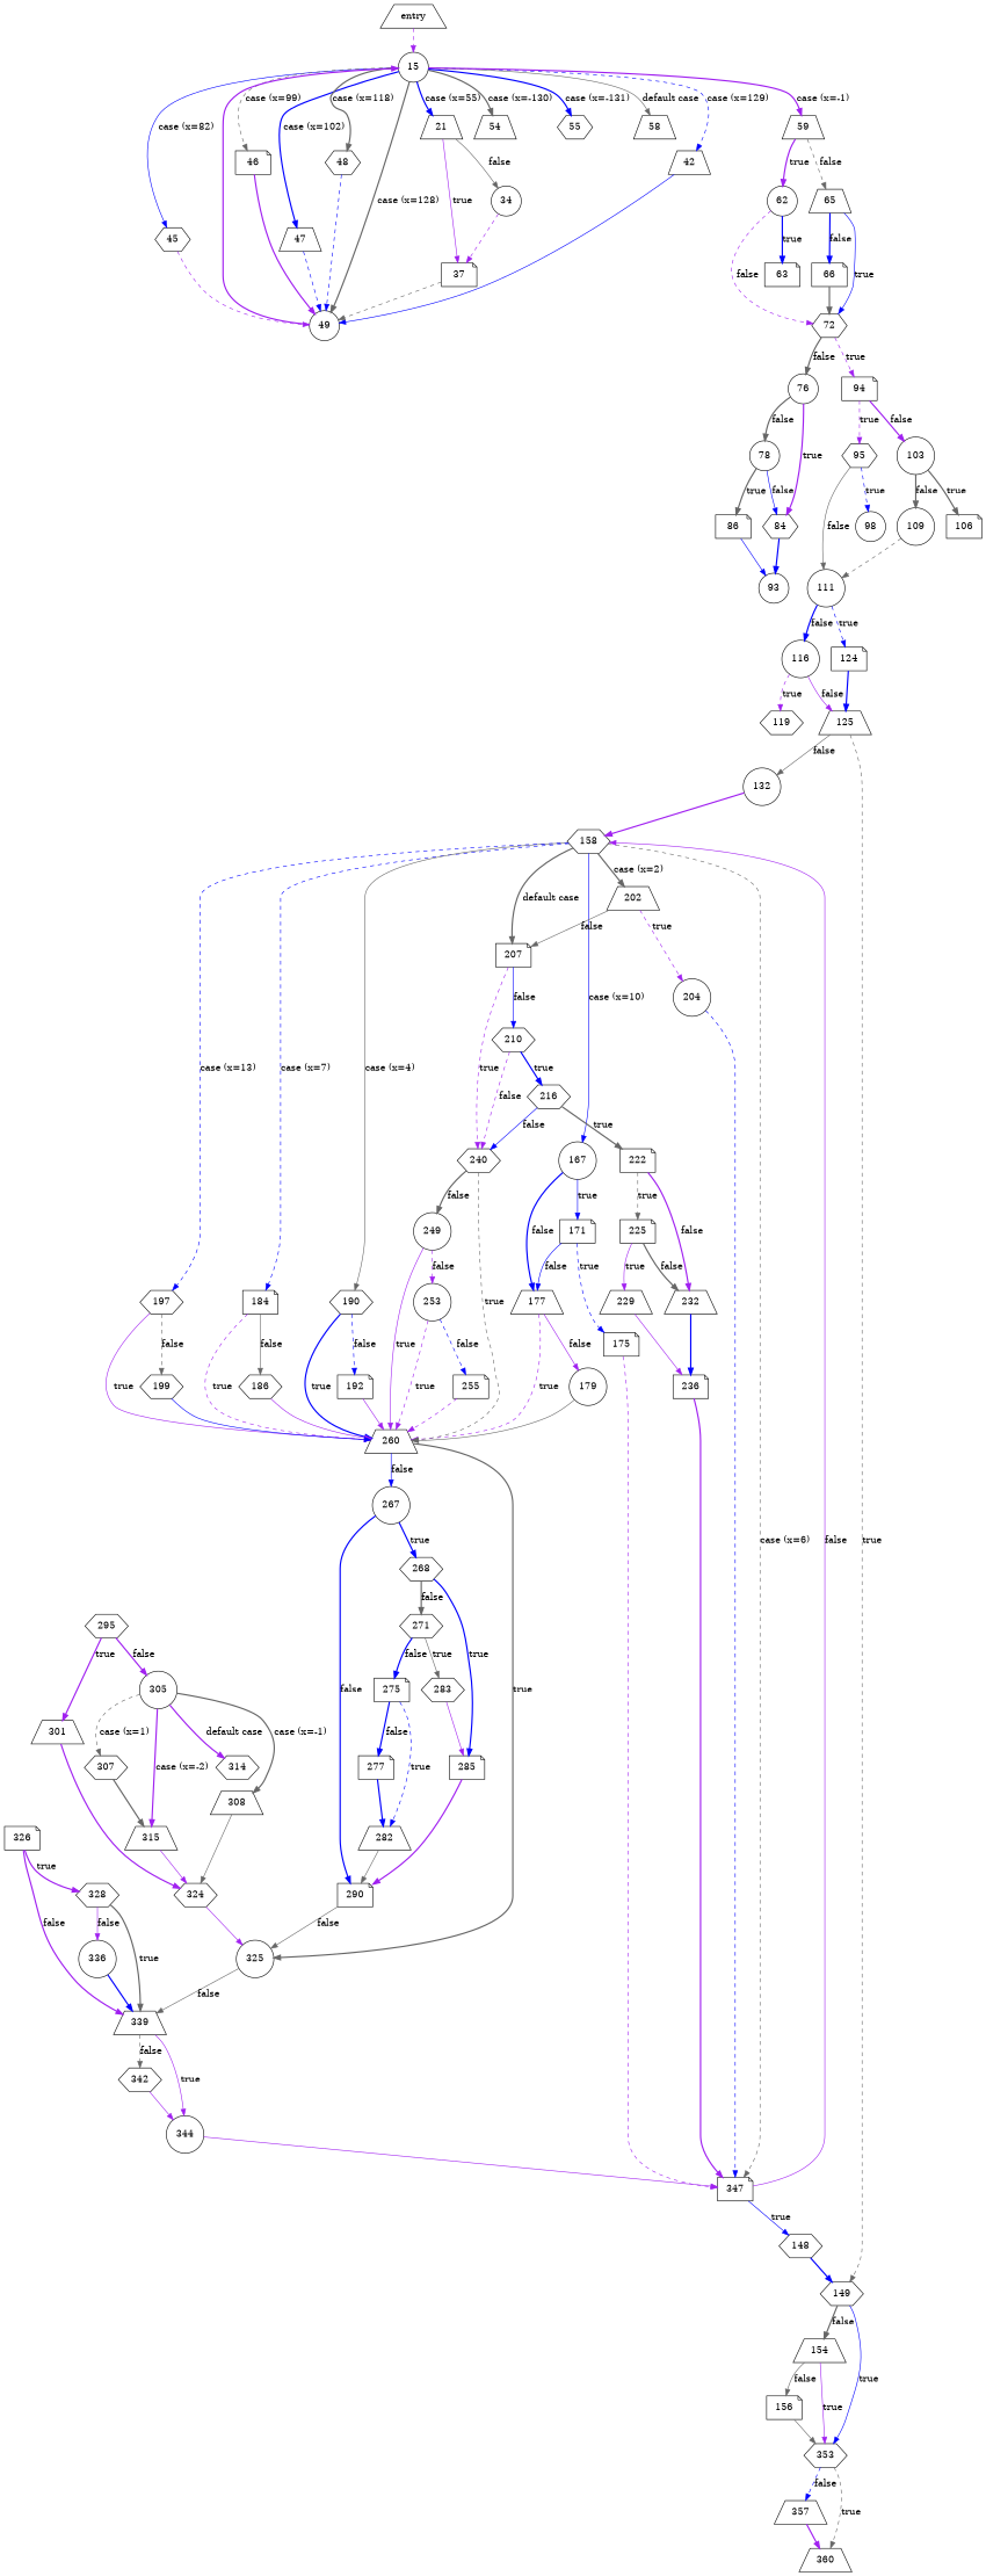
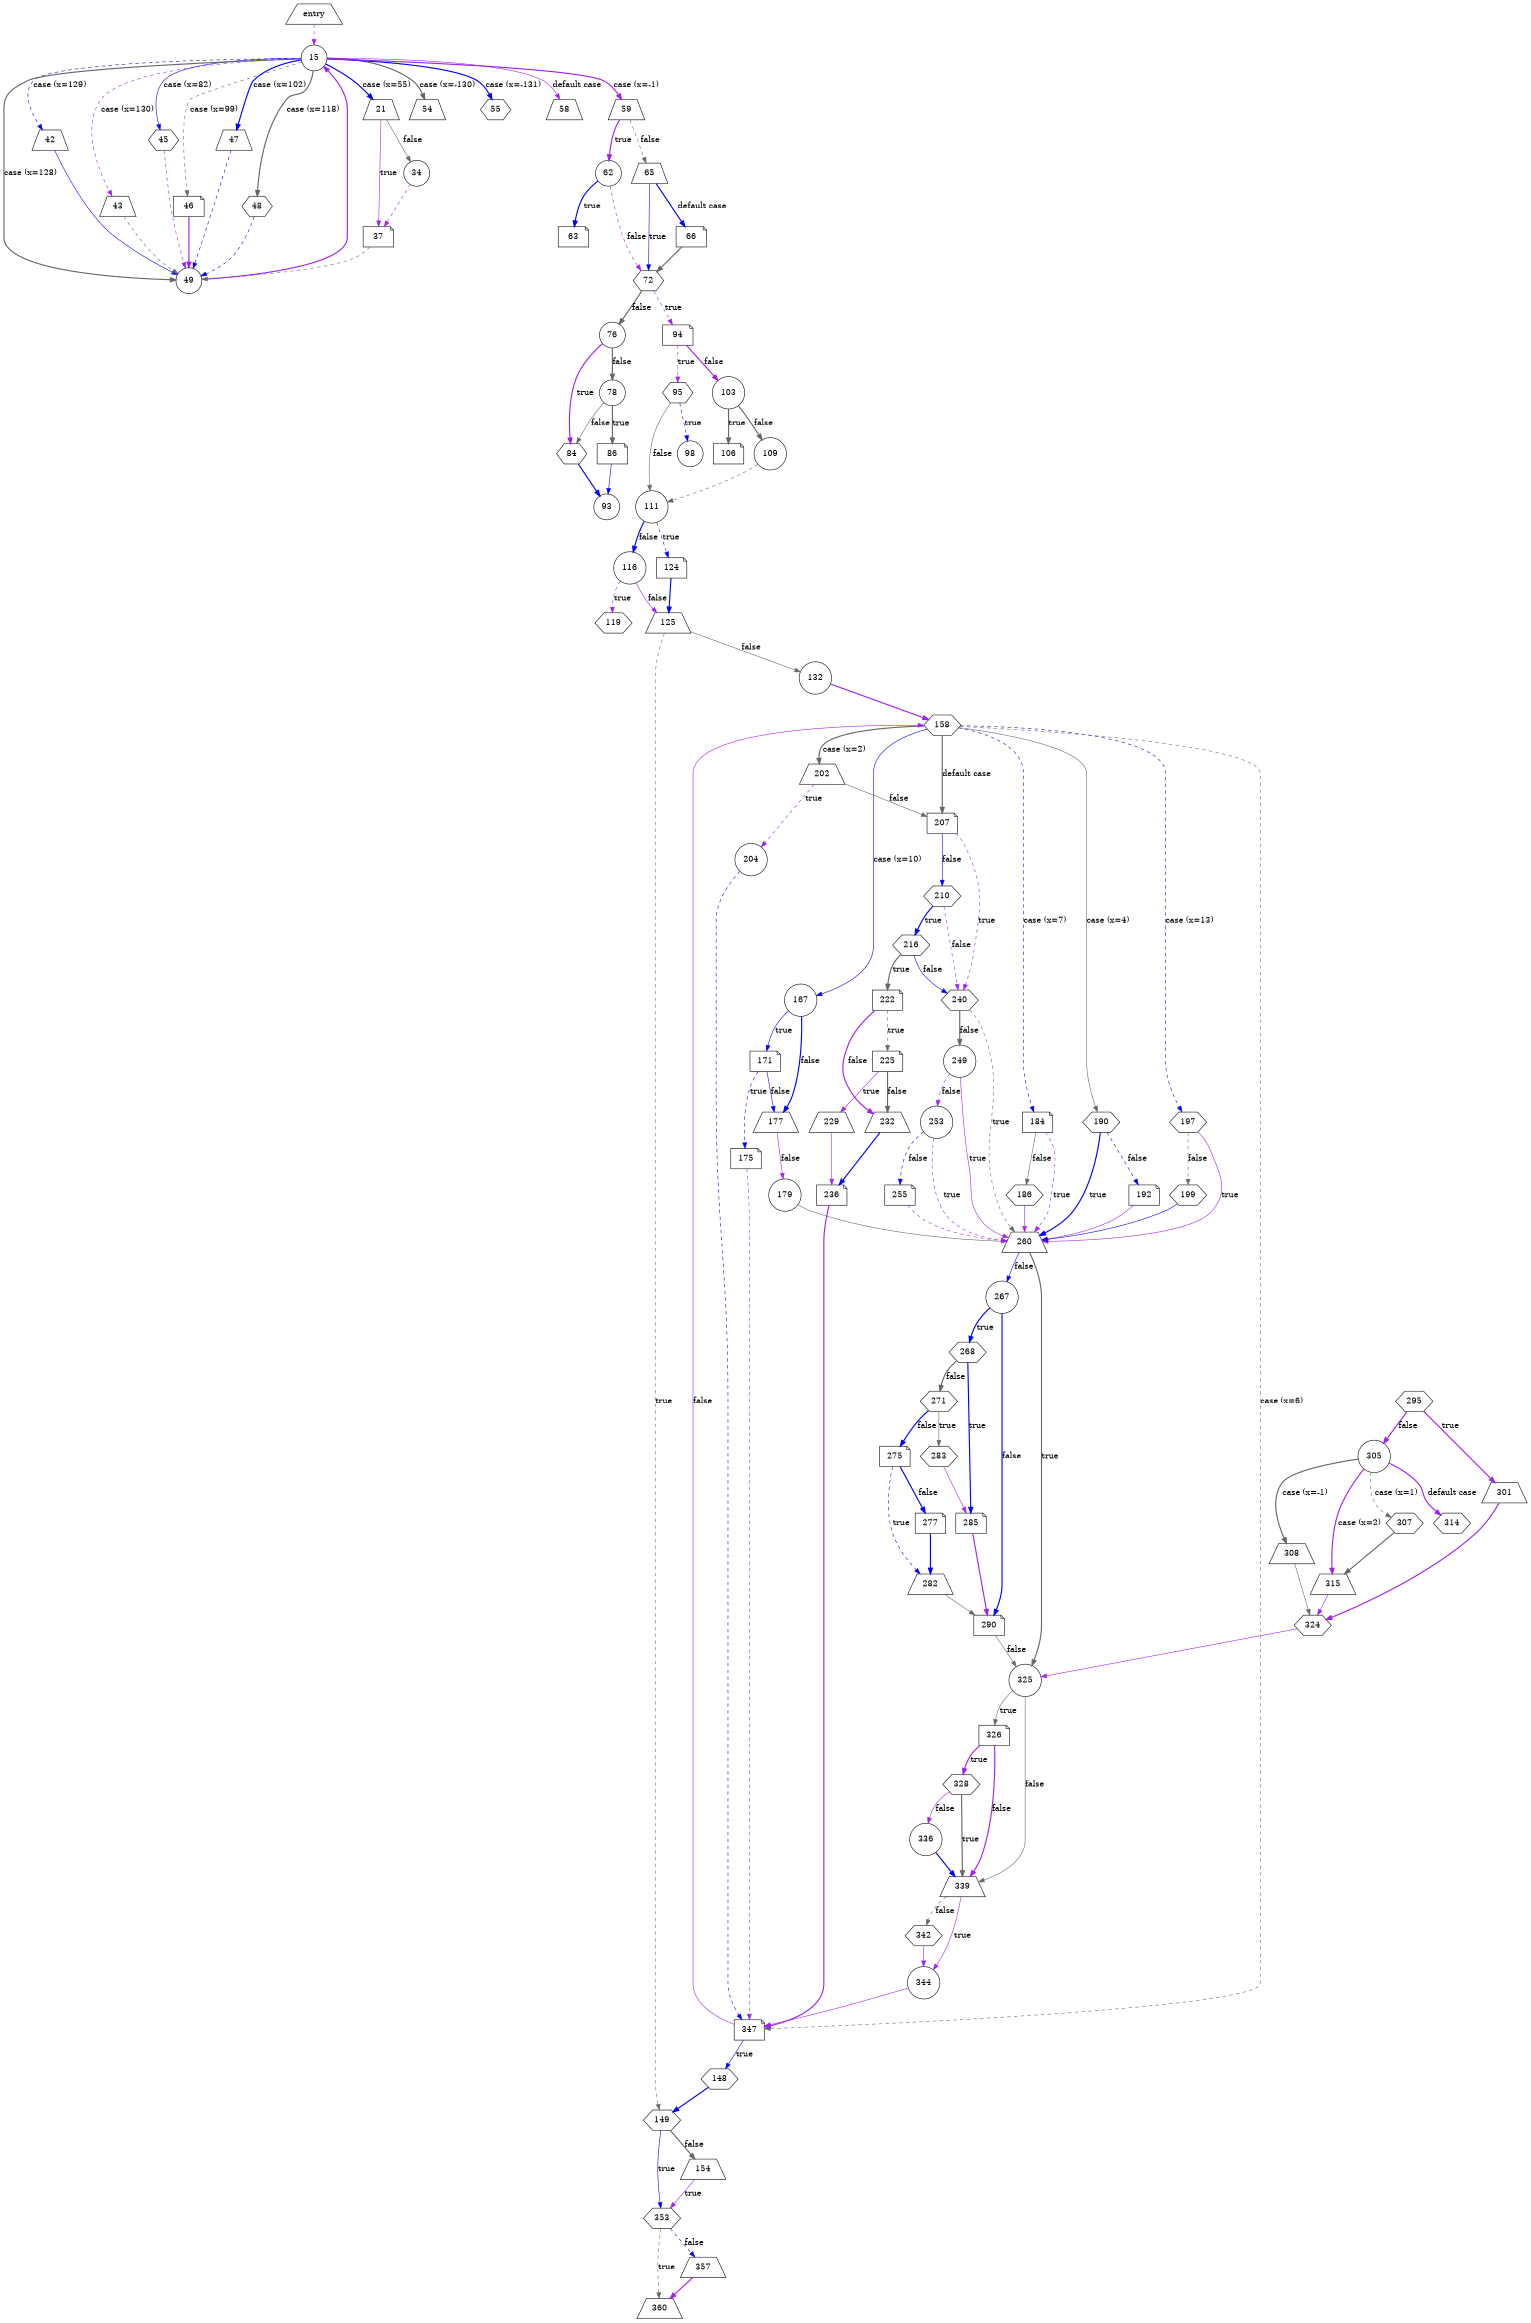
  digraph {
    node [shape=hexagon]
    edge [color=purple style=bold]
    n1 [label=entry shape=trapezium]
    15 [shape=circle]
    21 [shape=trapezium]
    42 [shape=trapezium]
+   43 [shape=trapezium]
    45
    46 [shape=note]
    47 [shape=trapezium]
    48
    49 [shape=circle]
    54 [shape=trapezium]
    55
    58 [shape=trapezium]
    59 [shape=trapezium]
    34 [shape=circle]
    37 [shape=note]
    62 [shape=circle]
    65 [shape=trapezium]
    63 [shape=note]
    72
    66 [shape=note]
    76 [shape=circle]
    94 [shape=note]
    78 [shape=circle]
    84
    95
    103 [shape=circle]
    86 [shape=note]
    93 [shape=circle]
    98 [shape=circle]
    111 [shape=circle]
    106 [shape=note]
    109 [shape=circle]
    116 [shape=circle]
    124 [shape=note]
    119
    125 [shape=trapezium]
    132 [shape=circle]
    149
    158
    154 [shape=trapezium]
    353
    167 [shape=circle]
    184 [shape=note]
    190
    197
    202 [shape=trapezium]
    207 [shape=note]
    347 [shape=note]
    148
-   156 [shape=note]
    357 [shape=trapezium]
    360 [shape=trapezium]
    171 [shape=note]
    177 [shape=trapezium]
    260 [shape=trapezium]
    186
    192 [shape=note]
    199
    204 [shape=circle]
    210
    240
    175 [shape=note]
    179 [shape=circle]
    267 [shape=circle]
    325 [shape=circle]
    216
    249 [shape=circle]
    222 [shape=note]
    225 [shape=note]
    232 [shape=trapezium]
    229 [shape=trapezium]
    236 [shape=note]
    253 [shape=circle]
    255 [shape=note]
    268
    290 [shape=note]
    326 [shape=note]
    339 [shape=trapezium]
    271
    285 [shape=note]
    275 [shape=note]
    283
    277 [shape=note]
    282 [shape=trapezium]
    301 [shape=trapezium]
    295
    305 [shape=circle]
    324
    307
    308 [shape=trapezium]
    314
    315 [shape=trapezium]
    328
    342
    344 [shape=circle]
    336 [shape=circle]
    n1 -> 15 [style=dashed]
    15 -> 21 [color=blue label="case (x=55)"]
    15 -> 42 [color=blue label="case (x=129)" style=dashed]
+   15 -> 43 [label="case (x=130)" style=dashed]
    15 -> 45 [color=blue label="case (x=82)" style=solid]
    15 -> 46 [color=gray40 label="case (x=99)" style=dashed]
    15 -> 47 [color=blue label="case (x=102)"]
    15 -> 48 [color=gray40 label="case (x=118)"]
    15 -> 49 [color=gray40 label="case (x=128)"]
    15 -> 54 [color=gray40 label="case (x=-130)"]
    15 -> 55 [color=blue label="case (x=-131)"]
-   15 -> 58 [color=gray40 label="default case" style=solid]
+   15 -> 58 [label="default case" style=solid]
    15 -> 59 [label="case (x=-1)"]
    21 -> 34 [color=gray40 label=false style=solid]
    21 -> 37 [label=true style=solid]
    42 -> 49 [color=blue style=solid]
+   43 -> 49 [color=gray40 style=dashed]
    45 -> 49 [style=dashed]
    46 -> 49
    47 -> 49 [color=blue style=dashed]
    48 -> 49 [color=blue style=dashed]
    49 -> 15
    59 -> 62 [label=true]
    59 -> 65 [color=gray40 label=false style=dashed]
    34 -> 37 [style=dashed]
    37 -> 49 [color=gray40 style=dashed]
    62 -> 63 [color=blue label=true]
    62 -> 72 [label=false style=dashed]
    65 -> 72 [color=blue label=true style=solid]
-   65 -> 66 [color=blue label=false]
+   65 -> 66 [color=blue label="default case"]
    72 -> 76 [color=gray40 label=false]
    72 -> 94 [label=true style=dashed]
    66 -> 72 [color=gray40]
    76 -> 78 [color=gray40 label=false]
    76 -> 84 [label=true]
    94 -> 95 [label=true style=dashed]
    94 -> 103 [label=false]
-   78 -> 84 [color=blue label=false style=solid]
+   78 -> 84 [color=gray40 label=false style=solid]
    78 -> 86 [color=gray40 label=true]
    84 -> 93 [color=blue]
    95 -> 98 [color=blue label=true style=dashed]
    95 -> 111 [color=gray40 label=false style=solid]
    103 -> 106 [color=gray40 label=true]
    103 -> 109 [color=gray40 label=false]
    86 -> 93 [color=blue style=solid]
    111 -> 116 [color=blue label=false]
    111 -> 124 [color=blue label=true style=dashed]
    109 -> 111 [color=gray40 style=dashed]
    116 -> 119 [label=true style=dashed]
    116 -> 125 [label=false style=solid]
    124 -> 125 [color=blue]
    125 -> 132 [color=gray40 label=false style=solid]
    125 -> 149 [color=gray40 label=true style=dashed]
    132 -> 158
    149 -> 154 [color=gray40 label=false]
    149 -> 353 [color=blue label=true style=solid]
    158 -> 167 [color=blue label="case (x=10)" style=solid]
    158 -> 184 [color=blue label="case (x=7)" style=dashed]
    158 -> 190 [color=gray40 label="case (x=4)" style=solid]
    158 -> 197 [color=blue label="case (x=13)" style=dashed]
    158 -> 202 [color=gray40 label="case (x=2)"]
    158 -> 207 [color=gray40 label="default case"]
    158 -> 347 [color=gray40 label="case (x=6)" style=dashed]
    154 -> 353 [label=true style=solid]
-   154 -> 156 [color=gray40 label=false style=solid]
    353 -> 357 [color=blue label=false style=dashed]
    353 -> 360 [color=gray40 label=true style=dashed]
    167 -> 171 [color=blue label=true style=solid]
    167 -> 177 [color=blue label=false]
    184 -> 260 [label=true style=dashed]
    184 -> 186 [color=gray40 label=false style=solid]
    190 -> 260 [color=blue label=true]
    190 -> 192 [color=blue label=false style=dashed]
    197 -> 260 [label=true style=solid]
    197 -> 199 [color=gray40 label=false style=dashed]
    202 -> 207 [color=gray40 label=false style=solid]
    202 -> 204 [label=true style=dashed]
    207 -> 210 [color=blue label=false style=solid]
    207 -> 240 [label=true style=dashed]
    347 -> 158 [label=false style=solid]
    347 -> 148 [color=blue label=true style=solid]
    148 -> 149 [color=blue]
-   156 -> 353 [color=gray40 style=solid]
    357 -> 360
    171 -> 177 [color=blue label=false style=solid]
    171 -> 175 [color=blue label=true style=dashed]
-   177 -> 260 [label=true style=dashed]
    177 -> 179 [label=false style=solid]
    260 -> 267 [color=blue label=false style=solid]
    260 -> 325 [color=gray40 label=true]
    186 -> 260 [style=solid]
    192 -> 260 [style=solid]
    199 -> 260 [color=blue style=solid]
    204 -> 347 [color=blue style=dashed]
    210 -> 240 [label=false style=dashed]
    210 -> 216 [color=blue label=true]
    240 -> 260 [color=gray40 label=true style=dashed]
    240 -> 249 [color=gray40 label=false]
    175 -> 347 [style=dashed]
    179 -> 260 [color=gray40 style=solid]
    267 -> 268 [color=blue label=true]
    267 -> 290 [color=blue label=false]
+   325 -> 326 [color=gray40 label=true style=solid]
    325 -> 339 [color=gray40 label=false style=solid]
    216 -> 240 [color=blue label=false style=solid]
    216 -> 222 [color=gray40 label=true]
    249 -> 260 [label=true style=solid]
    249 -> 253 [label=false style=dashed]
    222 -> 225 [color=gray40 label=true style=dashed]
    222 -> 232 [label=false]
    225 -> 232 [color=gray40 label=false]
    225 -> 229 [label=true style=solid]
    232 -> 236 [color=blue]
    229 -> 236 [style=solid]
    236 -> 347
    253 -> 260 [label=true style=dashed]
    253 -> 255 [color=blue label=false style=dashed]
    255 -> 260 [style=dashed]
    268 -> 271 [color=gray40 label=false]
    268 -> 285 [color=blue label=true]
    290 -> 325 [color=gray40 label=false style=solid]
    326 -> 339 [label=false]
    326 -> 328 [label=true]
    339 -> 342 [color=gray40 label=false style=dashed]
    339 -> 344 [label=true style=solid]
    271 -> 275 [color=blue label=false]
    271 -> 283 [color=gray40 label=true style=solid]
    285 -> 290
    275 -> 277 [color=blue label=false]
    275 -> 282 [color=blue label=true style=dashed]
    283 -> 285 [style=solid]
    277 -> 282 [color=blue]
    282 -> 290 [color=gray40 style=solid]
    301 -> 324
    295 -> 301 [label=true]
    295 -> 305 [label=false]
    305 -> 307 [color=gray40 label="case (x=1)" style=dashed]
    305 -> 308 [color=gray40 label="case (x=-1)"]
    305 -> 314 [label="default case"]
-   305 -> 315 [label="case (x=-2)"]
+   305 -> 315 [label="case (x=2)"]
    324 -> 325 [style=solid]
    307 -> 315 [color=gray40]
    308 -> 324 [color=gray40 style=solid]
    315 -> 324 [style=solid]
    328 -> 339 [color=gray40 label=true]
    328 -> 336 [label=false style=solid]
    342 -> 344 [style=solid]
    344 -> 347 [style=solid]
    336 -> 339 [color=blue]
  }
